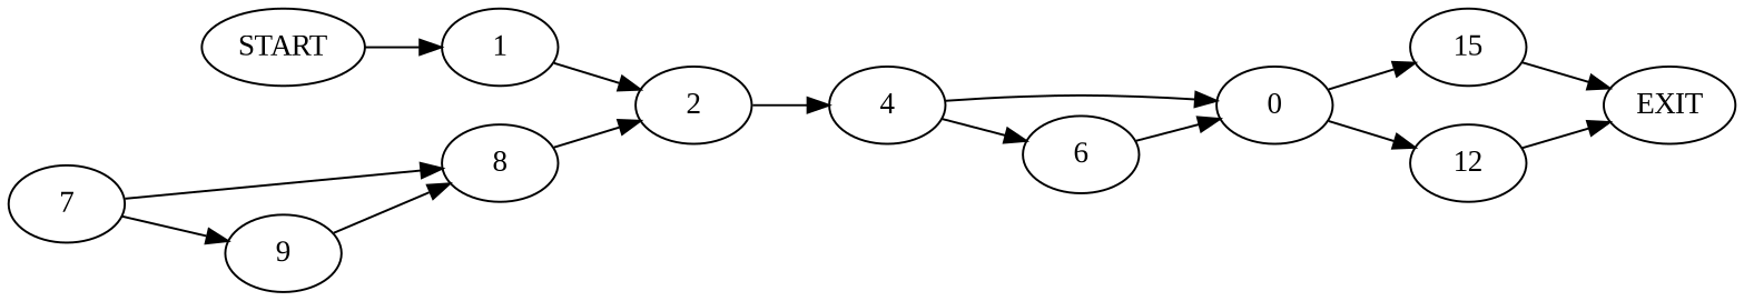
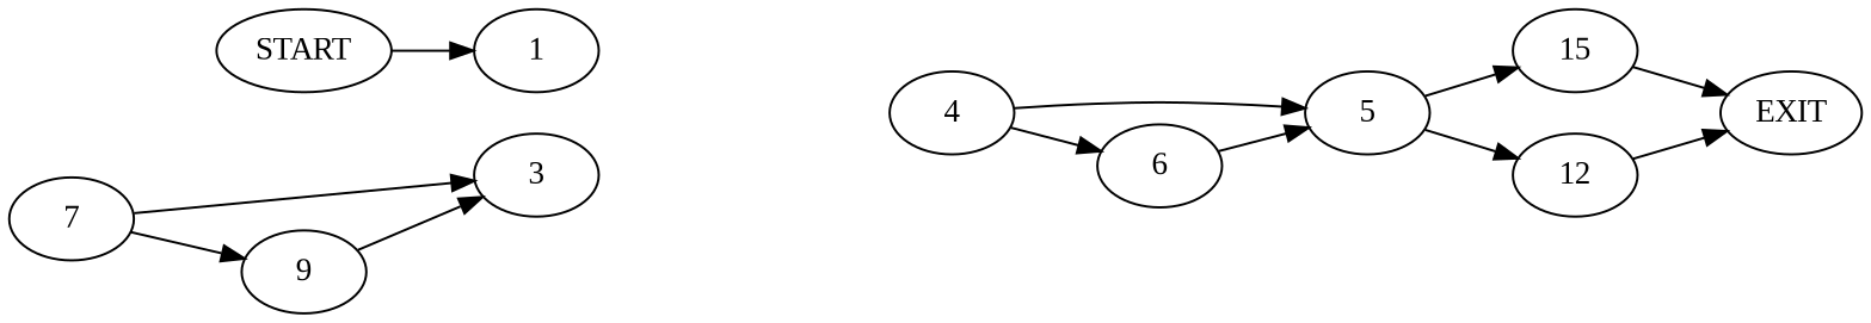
  digraph {
    fontname="Liberation Serif"
    rankdir=LR
    node [fontname="Liberation Serif"]
    edge [fontname="Liberation Serif"]
    n1 [label=START]
    1
-   2
    n4 [label=EXIT]
    4
-   5 [label=0]
+   5
    6
    7
-   8
+   8 [label=3]
    9
    n11 [label=15]
    n12 [label=12]
    n1 -> 1
-   1 -> 2
-   2 -> 4
    4 -> 5
    4 -> 6
    5 -> n11
    5 -> n12
    6 -> 5
    7 -> 8
    7 -> 9
-   8 -> 2
    9 -> 8
    n11 -> n4
    n12 -> n4
  }
